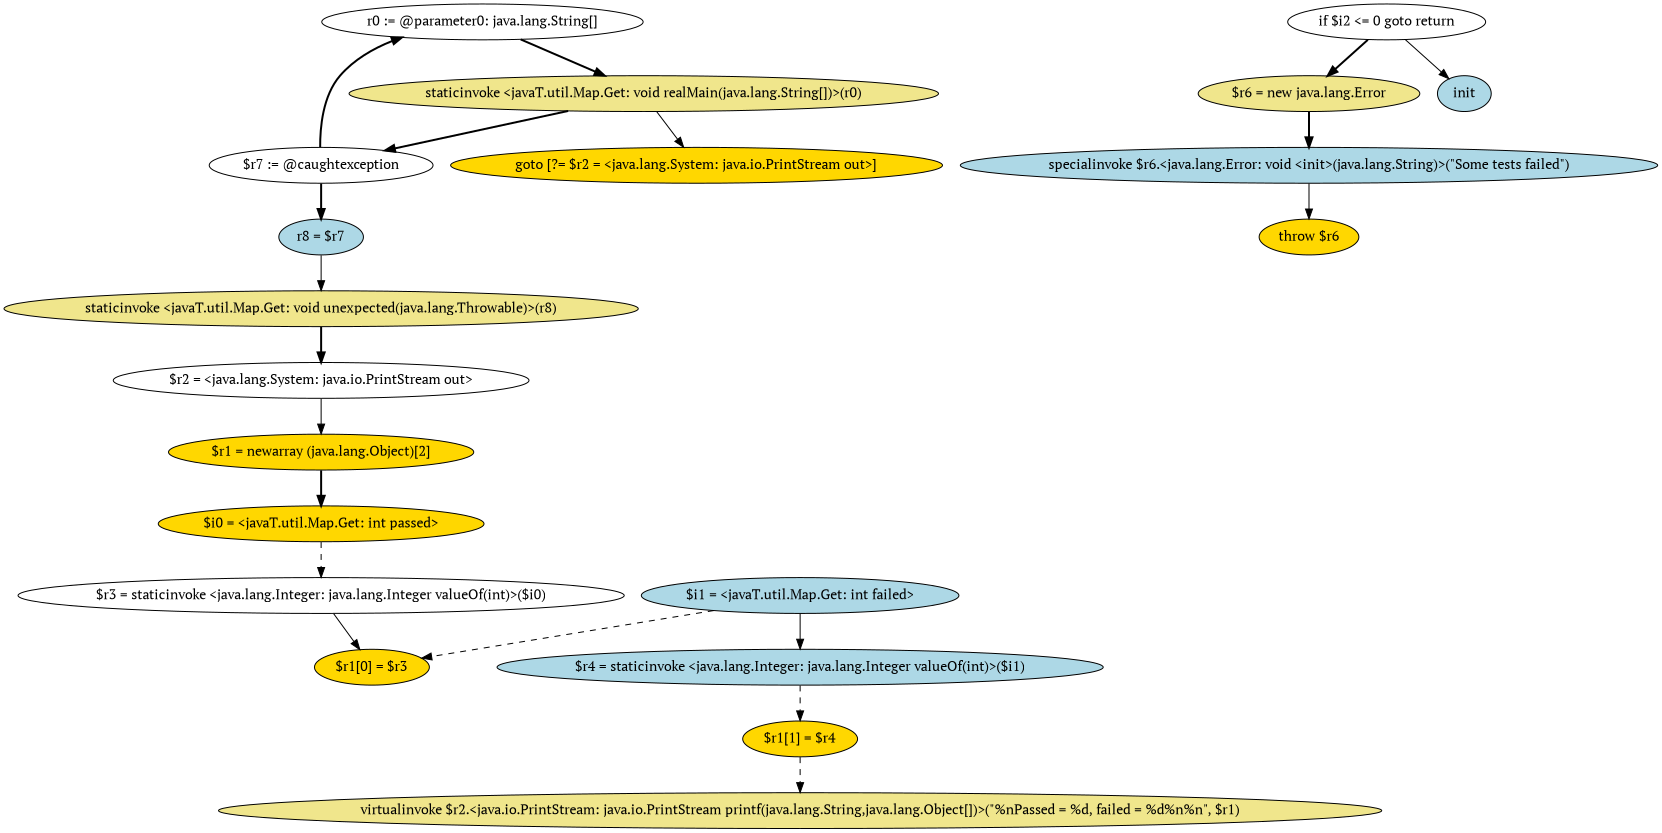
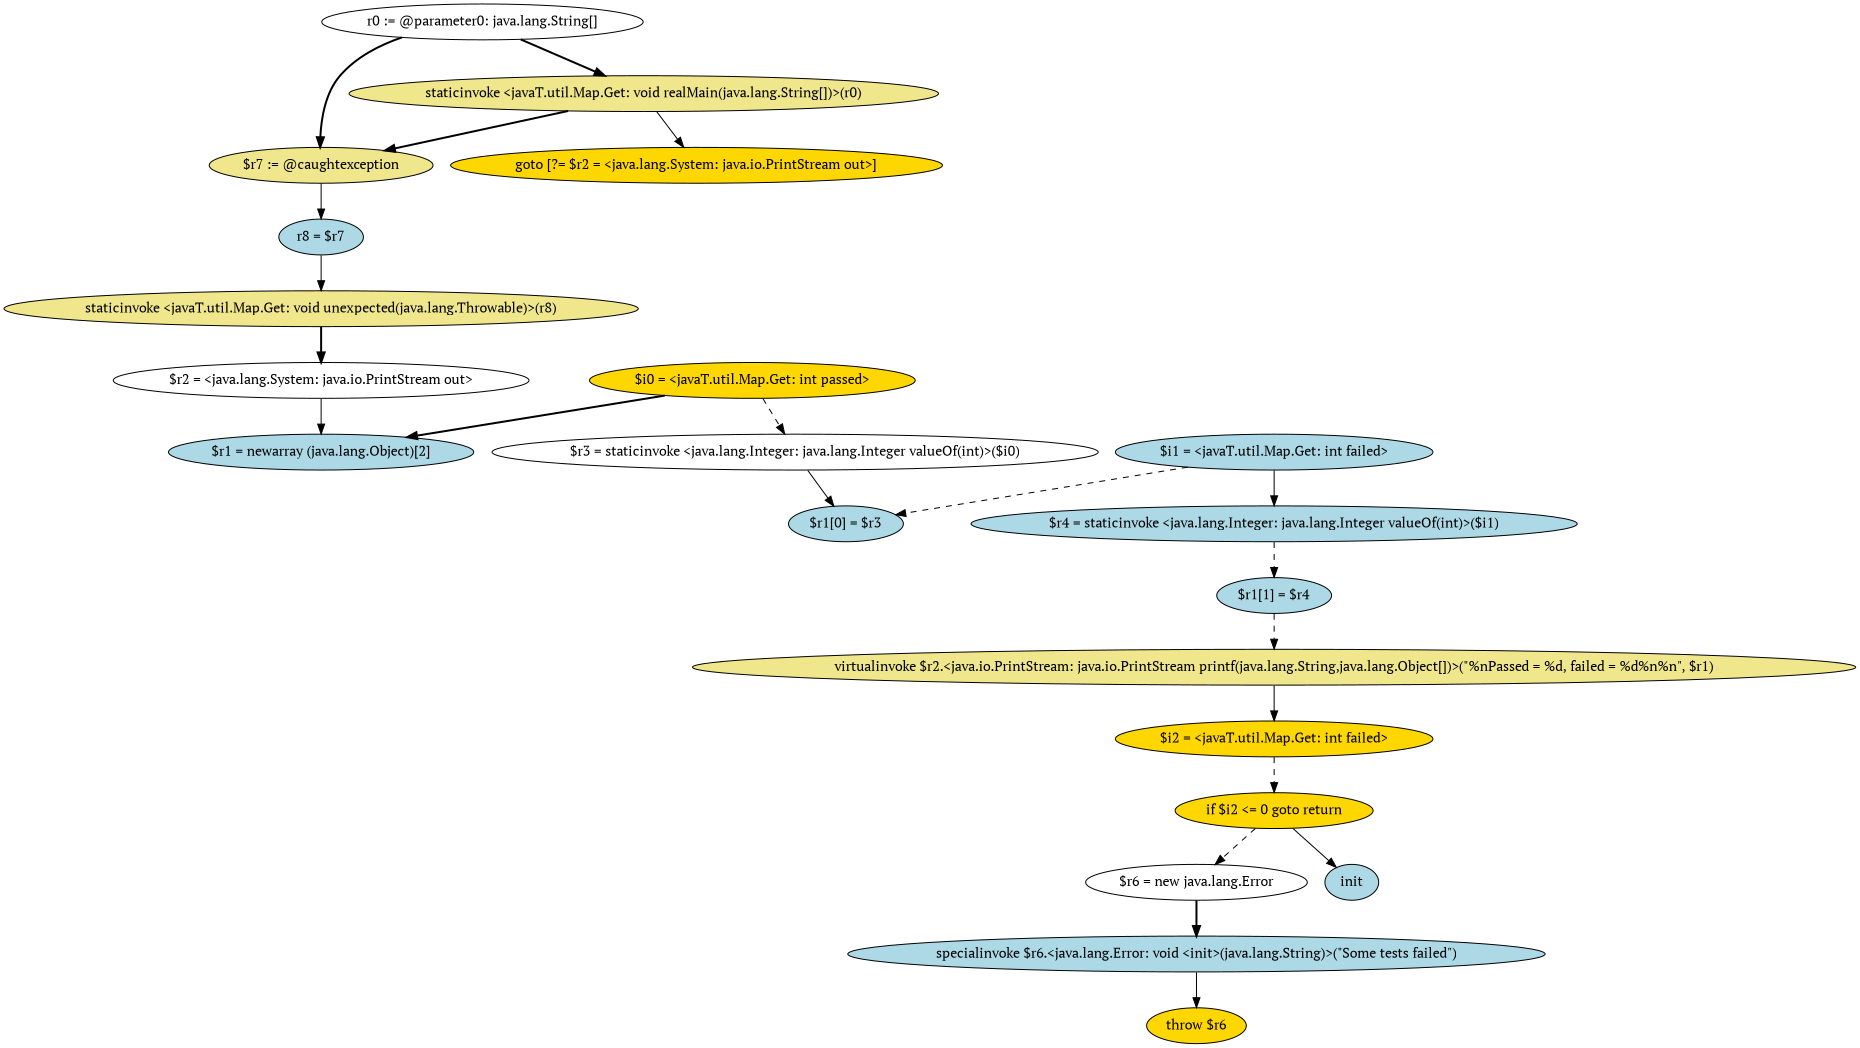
  digraph {
    fontname="PT Serif"
    node [fillcolor=lightblue fontname="PT Serif" style=filled]
    edge [fontname="PT Serif" style=solid]
    "r0 := @parameter0: java.lang.String[]" [fillcolor=white]
    "staticinvoke <javaT.util.Map.Get: void realMain(java.lang.String[])>(r0)" [fillcolor=khaki]
-   "$r7 := @caughtexception" [fillcolor=white]
+   "$r7 := @caughtexception" [fillcolor=khaki]
    "goto [?= $r2 = <java.lang.System: java.io.PrintStream out>]" [fillcolor=gold]
    "r8 = $r7"
    "$r2 = <java.lang.System: java.io.PrintStream out>" [fillcolor=white]
-   "$r1 = newarray (java.lang.Object)[2]" [fillcolor=gold]
+   "$r1 = newarray (java.lang.Object)[2]"
    "staticinvoke <javaT.util.Map.Get: void unexpected(java.lang.Throwable)>(r8)" [fillcolor=khaki]
    "$i0 = <javaT.util.Map.Get: int passed>" [fillcolor=gold]
    "$r3 = staticinvoke <java.lang.Integer: java.lang.Integer valueOf(int)>($i0)" [fillcolor=white]
-   "$r1[0] = $r3" [fillcolor=gold]
+   "$r1[0] = $r3"
    "$i1 = <javaT.util.Map.Get: int failed>"
    "$r4 = staticinvoke <java.lang.Integer: java.lang.Integer valueOf(int)>($i1)"
-   "$r1[1] = $r4" [fillcolor=gold]
+   "$r1[1] = $r4"
    "virtualinvoke $r2.<java.io.PrintStream: java.io.PrintStream printf(java.lang.String,java.lang.Object[])>(\"%nPassed = %d, failed = %d%n%n\", $r1)" [fillcolor=khaki]
-   "if $i2 <= 0 goto return" [fillcolor=white]
-   "$r6 = new java.lang.Error" [fillcolor=khaki]
+   "$i2 = <javaT.util.Map.Get: int failed>" [fillcolor=gold]
+   "if $i2 <= 0 goto return" [fillcolor=gold]
+   "$r6 = new java.lang.Error" [fillcolor=white]
    n19 [label=init]
    "specialinvoke $r6.<java.lang.Error: void <init>(java.lang.String)>(\"Some tests failed\")"
    "throw $r6" [fillcolor=gold]
    "r0 := @parameter0: java.lang.String[]" -> "staticinvoke <javaT.util.Map.Get: void realMain(java.lang.String[])>(r0)" [style=bold]
-   "$r7 := @caughtexception" -> "r0 := @parameter0: java.lang.String[]" [style=bold]
+   "r0 := @parameter0: java.lang.String[]" -> "$r7 := @caughtexception" [style=bold]
    "staticinvoke <javaT.util.Map.Get: void realMain(java.lang.String[])>(r0)" -> "$r7 := @caughtexception" [style=bold]
    "staticinvoke <javaT.util.Map.Get: void realMain(java.lang.String[])>(r0)" -> "goto [?= $r2 = <java.lang.System: java.io.PrintStream out>]"
-   "$r7 := @caughtexception" -> "r8 = $r7" [style=bold]
+   "$r7 := @caughtexception" -> "r8 = $r7"
    "r8 = $r7" -> "staticinvoke <javaT.util.Map.Get: void unexpected(java.lang.Throwable)>(r8)"
    "$r2 = <java.lang.System: java.io.PrintStream out>" -> "$r1 = newarray (java.lang.Object)[2]"
-   "$r1 = newarray (java.lang.Object)[2]" -> "$i0 = <javaT.util.Map.Get: int passed>" [style=bold]
+   "$i0 = <javaT.util.Map.Get: int passed>" -> "$r1 = newarray (java.lang.Object)[2]" [style=bold]
    "staticinvoke <javaT.util.Map.Get: void unexpected(java.lang.Throwable)>(r8)" -> "$r2 = <java.lang.System: java.io.PrintStream out>" [style=bold]
    "$i0 = <javaT.util.Map.Get: int passed>" -> "$r3 = staticinvoke <java.lang.Integer: java.lang.Integer valueOf(int)>($i0)" [style=dashed]
    "$r3 = staticinvoke <java.lang.Integer: java.lang.Integer valueOf(int)>($i0)" -> "$r1[0] = $r3"
    "$i1 = <javaT.util.Map.Get: int failed>" -> "$r1[0] = $r3" [style=dashed]
    "$i1 = <javaT.util.Map.Get: int failed>" -> "$r4 = staticinvoke <java.lang.Integer: java.lang.Integer valueOf(int)>($i1)"
    "$r4 = staticinvoke <java.lang.Integer: java.lang.Integer valueOf(int)>($i1)" -> "$r1[1] = $r4" [style=dashed]
    "$r1[1] = $r4" -> "virtualinvoke $r2.<java.io.PrintStream: java.io.PrintStream printf(java.lang.String,java.lang.Object[])>(\"%nPassed = %d, failed = %d%n%n\", $r1)" [style=dashed]
-   "if $i2 <= 0 goto return" -> "$r6 = new java.lang.Error" [style=bold]
+   "virtualinvoke $r2.<java.io.PrintStream: java.io.PrintStream printf(java.lang.String,java.lang.Object[])>(\"%nPassed = %d, failed = %d%n%n\", $r1)" -> "$i2 = <javaT.util.Map.Get: int failed>"
+   "$i2 = <javaT.util.Map.Get: int failed>" -> "if $i2 <= 0 goto return" [style=dashed]
+   "if $i2 <= 0 goto return" -> "$r6 = new java.lang.Error" [style=dashed]
    "if $i2 <= 0 goto return" -> n19
    "$r6 = new java.lang.Error" -> "specialinvoke $r6.<java.lang.Error: void <init>(java.lang.String)>(\"Some tests failed\")" [style=bold]
    "specialinvoke $r6.<java.lang.Error: void <init>(java.lang.String)>(\"Some tests failed\")" -> "throw $r6"
  }
